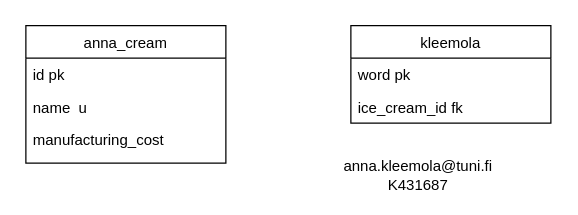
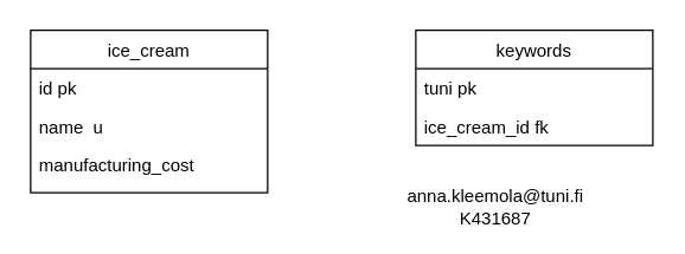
  <mxCell id="0" />
  <mxCell id="1" parent="0" />
- <mxCell id="2" value="anna_cream" style="swimlane;fontStyle=0;align=center;verticalAlign=top;childLayout=stackLayout;horizontal=1;startSize=26;horizontalStack=0;resizeParent=1;resizeLast=0;collapsible=1;marginBottom=0;rounded=0;shadow=0;strokeWidth=1;" vertex="1" parent="1"><mxGeometry x="20" y="20" width="160" height="110" as="geometry"><mxRectangle x="130" y="380" width="160" height="26" as="alternateBounds" /></mxGeometry></mxCell>
+ <mxCell id="2" value="ice_cream" style="swimlane;fontStyle=0;align=center;verticalAlign=top;childLayout=stackLayout;horizontal=1;startSize=26;horizontalStack=0;resizeParent=1;resizeLast=0;collapsible=1;marginBottom=0;rounded=0;shadow=0;strokeWidth=1;" vertex="1" parent="1"><mxGeometry x="20" y="20" width="160" height="110" as="geometry"><mxRectangle x="130" y="380" width="160" height="26" as="alternateBounds" /></mxGeometry></mxCell>
  <mxCell id="3" value="id pk" style="text;align=left;verticalAlign=top;spacingLeft=4;spacingRight=4;overflow=hidden;rotatable=0;points=[[0,0.5],[1,0.5]];portConstraint=eastwest;" vertex="1" parent="2"><mxGeometry y="26" width="160" height="26" as="geometry" /></mxCell>
  <mxCell id="4" value="name  u" style="text;align=left;verticalAlign=top;spacingLeft=4;spacingRight=4;overflow=hidden;rotatable=0;points=[[0,0.5],[1,0.5]];portConstraint=eastwest;rounded=0;shadow=0;html=0;" vertex="1" parent="2"><mxGeometry y="52" width="160" height="26" as="geometry" /></mxCell>
  <mxCell id="5" value="manufacturing_cost" style="text;align=left;verticalAlign=top;spacingLeft=4;spacingRight=4;overflow=hidden;rotatable=0;points=[[0,0.5],[1,0.5]];portConstraint=eastwest;fontStyle=0" vertex="1" parent="2"><mxGeometry y="78" width="160" height="26" as="geometry" /></mxCell>
- <mxCell id="6" value="kleemola" style="swimlane;fontStyle=0;align=center;verticalAlign=top;childLayout=stackLayout;horizontal=1;startSize=26;horizontalStack=0;resizeParent=1;resizeLast=0;collapsible=1;marginBottom=0;rounded=0;shadow=0;strokeWidth=1;" vertex="1" parent="1"><mxGeometry x="280" y="20" width="160" height="78" as="geometry"><mxRectangle x="340" y="380" width="170" height="26" as="alternateBounds" /></mxGeometry></mxCell>
- <mxCell id="7" value="word pk" style="text;align=left;verticalAlign=top;spacingLeft=4;spacingRight=4;overflow=hidden;rotatable=0;points=[[0,0.5],[1,0.5]];portConstraint=eastwest;" vertex="1" parent="6"><mxGeometry y="26" width="160" height="26" as="geometry" /></mxCell>
+ <mxCell id="6" value="keywords" style="swimlane;fontStyle=0;align=center;verticalAlign=top;childLayout=stackLayout;horizontal=1;startSize=26;horizontalStack=0;resizeParent=1;resizeLast=0;collapsible=1;marginBottom=0;rounded=0;shadow=0;strokeWidth=1;" vertex="1" parent="1"><mxGeometry x="280" y="20" width="160" height="78" as="geometry"><mxRectangle x="340" y="380" width="170" height="26" as="alternateBounds" /></mxGeometry></mxCell>
+ <mxCell id="7" value="tuni pk" style="text;align=left;verticalAlign=top;spacingLeft=4;spacingRight=4;overflow=hidden;rotatable=0;points=[[0,0.5],[1,0.5]];portConstraint=eastwest;" vertex="1" parent="6"><mxGeometry y="26" width="160" height="26" as="geometry" /></mxCell>
  <mxCell id="8" value="ice_cream_id fk" style="text;align=left;verticalAlign=top;spacingLeft=4;spacingRight=4;overflow=hidden;rotatable=0;points=[[0,0.5],[1,0.5]];portConstraint=eastwest;" vertex="1" parent="6"><mxGeometry y="52" width="160" height="26" as="geometry" /></mxCell>
  <mxCell id="9" value="anna.kleemola@tuni.fi&lt;br&gt;K431687" style="text;html=1;strokeColor=none;fillColor=none;align=center;verticalAlign=middle;whiteSpace=wrap;rounded=0;" vertex="1" parent="1"><mxGeometry x="254" y="130" width="160" height="20" as="geometry" /></mxCell>
